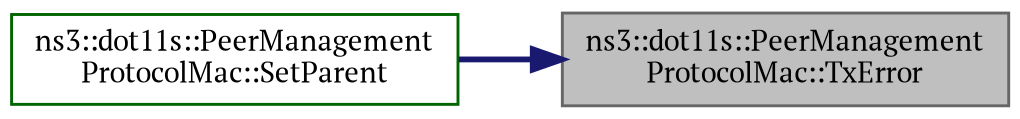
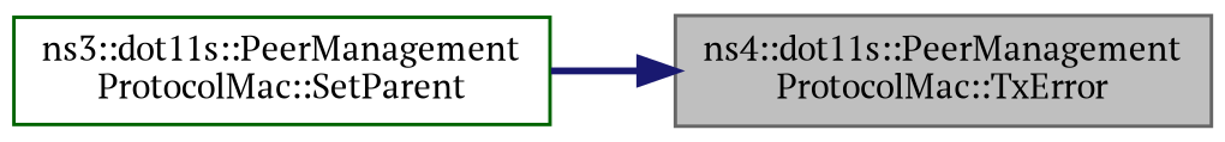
  digraph {
    rankdir=RL
    fontname="PT Serif"
    node [fontname="PT Serif" fontsize=10 shape=record style=filled]
-   n1 [color=gray40 fillcolor=grey75 fontcolor=black height=0.2 label="ns3::dot11s::PeerManagement\lProtocolMac::TxError" width=0.4]
+   n1 [color=gray40 fillcolor=grey75 fontcolor=black height=0.2 label="ns4::dot11s::PeerManagement\lProtocolMac::TxError" width=0.4]
    n2 [color=darkgreen fillcolor=white height=0.2 label="ns3::dot11s::PeerManagement\lProtocolMac::SetParent" width=0.4]
    n1 -> n2 [color=midnightblue dir=back fontname="PT Serif" fontsize=10 labelfontname=Helvetica labelfontsize=10 style=bold]
  }
